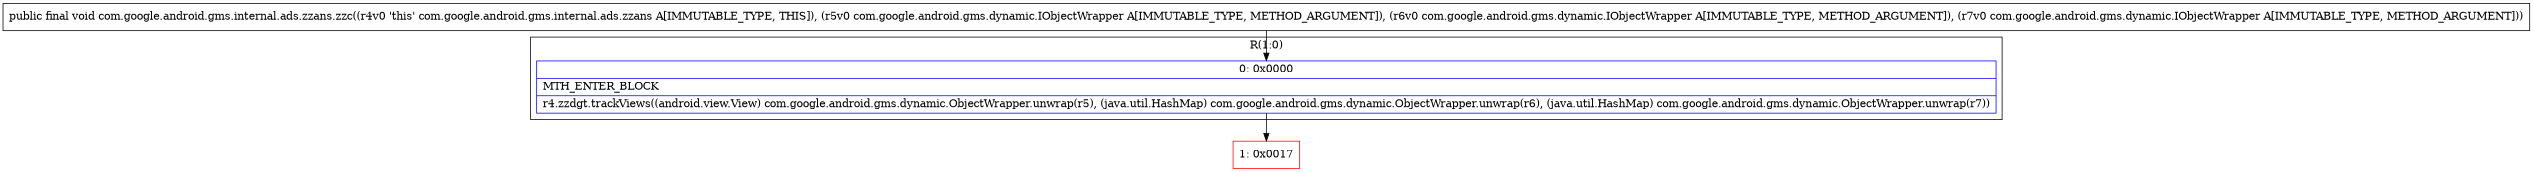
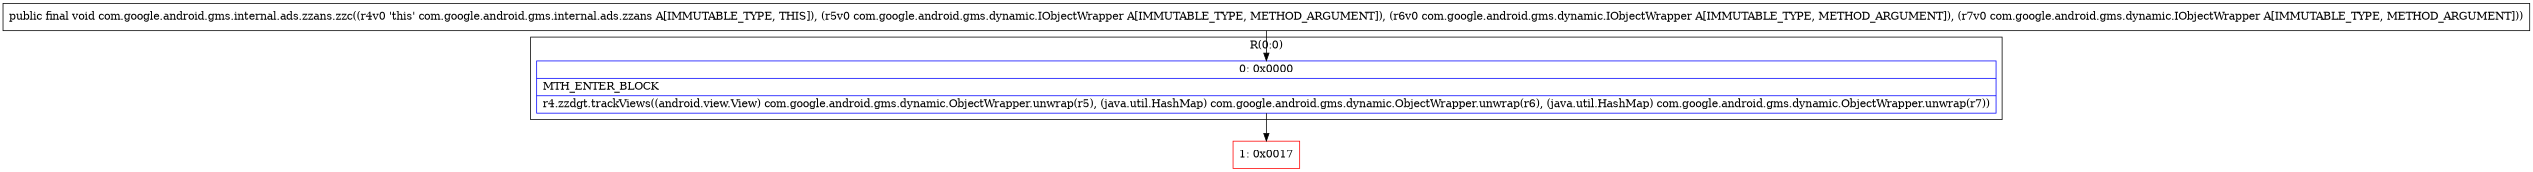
  digraph {
    node [shape=record]
    n1 [color=blue label="{0\:\ 0x0000|MTH_ENTER_BLOCK\l|r4.zzdgt.trackViews((android.view.View) com.google.android.gms.dynamic.ObjectWrapper.unwrap(r5), (java.util.HashMap) com.google.android.gms.dynamic.ObjectWrapper.unwrap(r6), (java.util.HashMap) com.google.android.gms.dynamic.ObjectWrapper.unwrap(r7))\l}"]
    n2 [color=red label="{1\:\ 0x0017}"]
    n3 [label="{public final void com.google.android.gms.internal.ads.zzans.zzc((r4v0 'this' com.google.android.gms.internal.ads.zzans A[IMMUTABLE_TYPE, THIS]), (r5v0 com.google.android.gms.dynamic.IObjectWrapper A[IMMUTABLE_TYPE, METHOD_ARGUMENT]), (r6v0 com.google.android.gms.dynamic.IObjectWrapper A[IMMUTABLE_TYPE, METHOD_ARGUMENT]), (r7v0 com.google.android.gms.dynamic.IObjectWrapper A[IMMUTABLE_TYPE, METHOD_ARGUMENT])) }"]
    subgraph cluster_1 {
-     label="R(1:0)"
+     label="R(0:0)"
      n1
    }
    n1 -> n2
    n3 -> n1
  }
